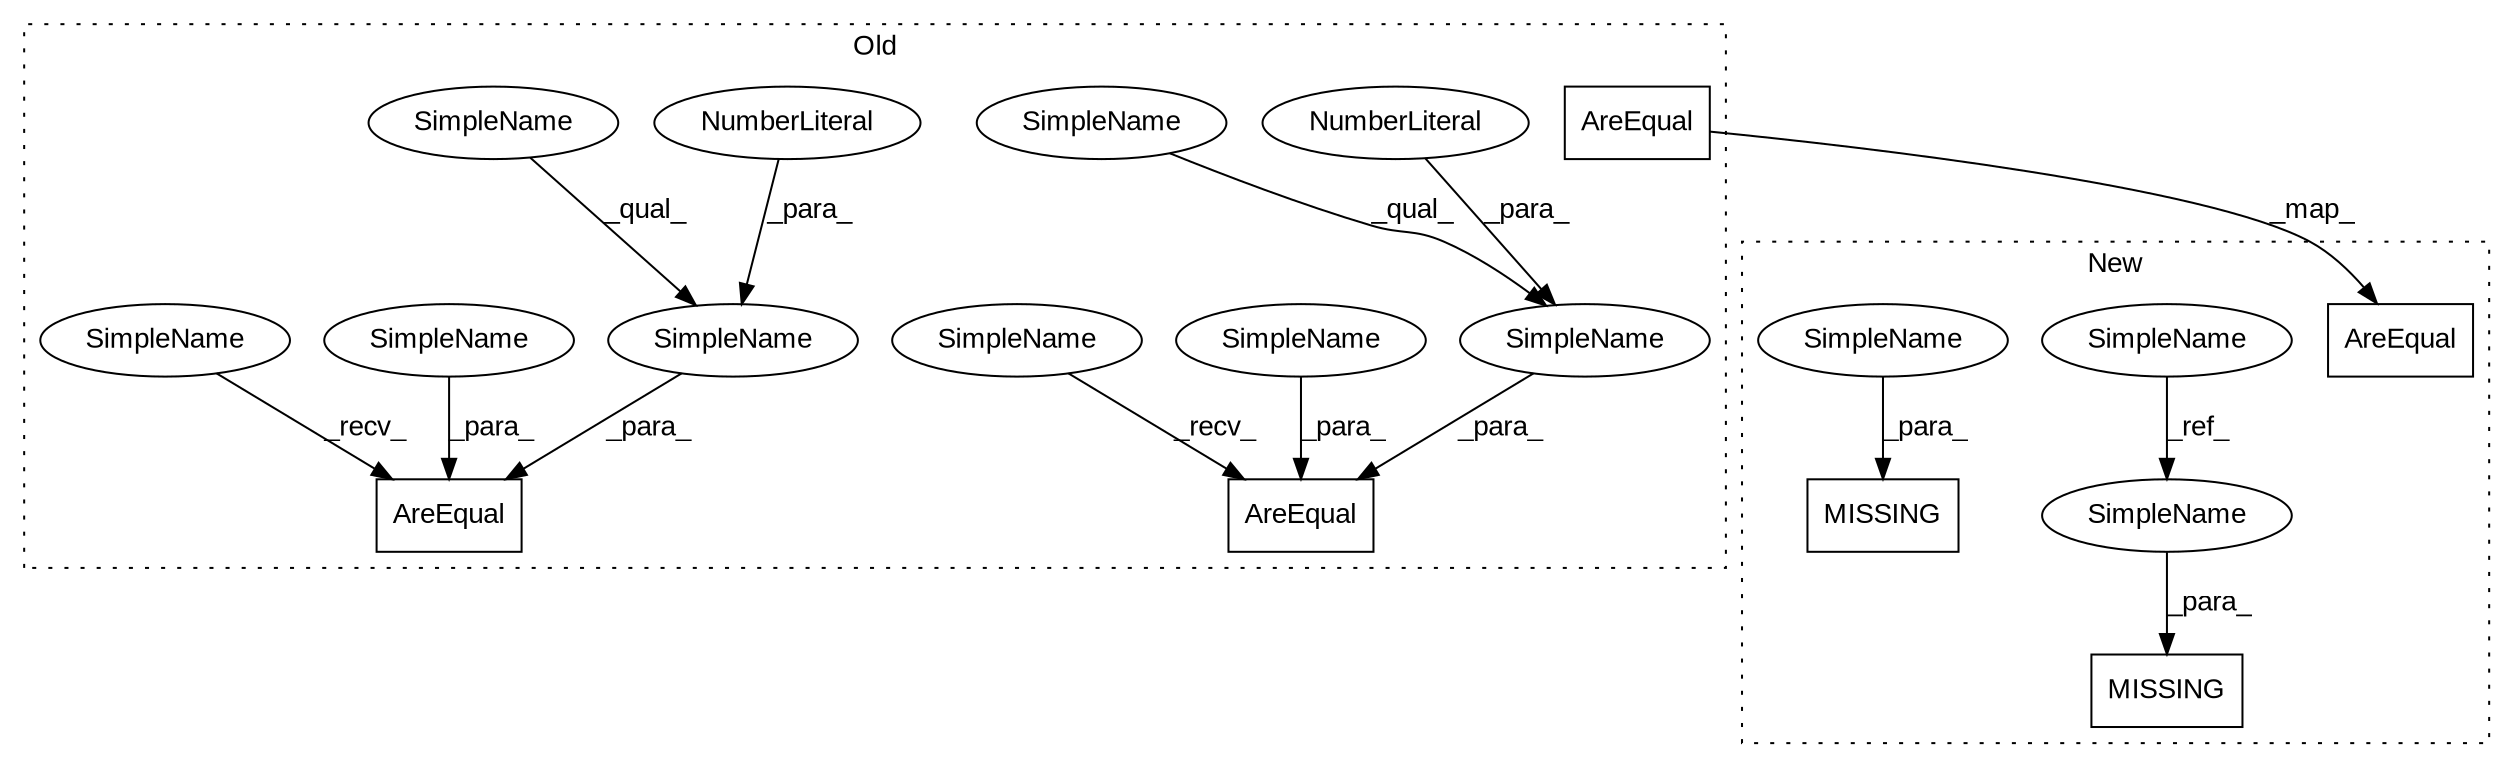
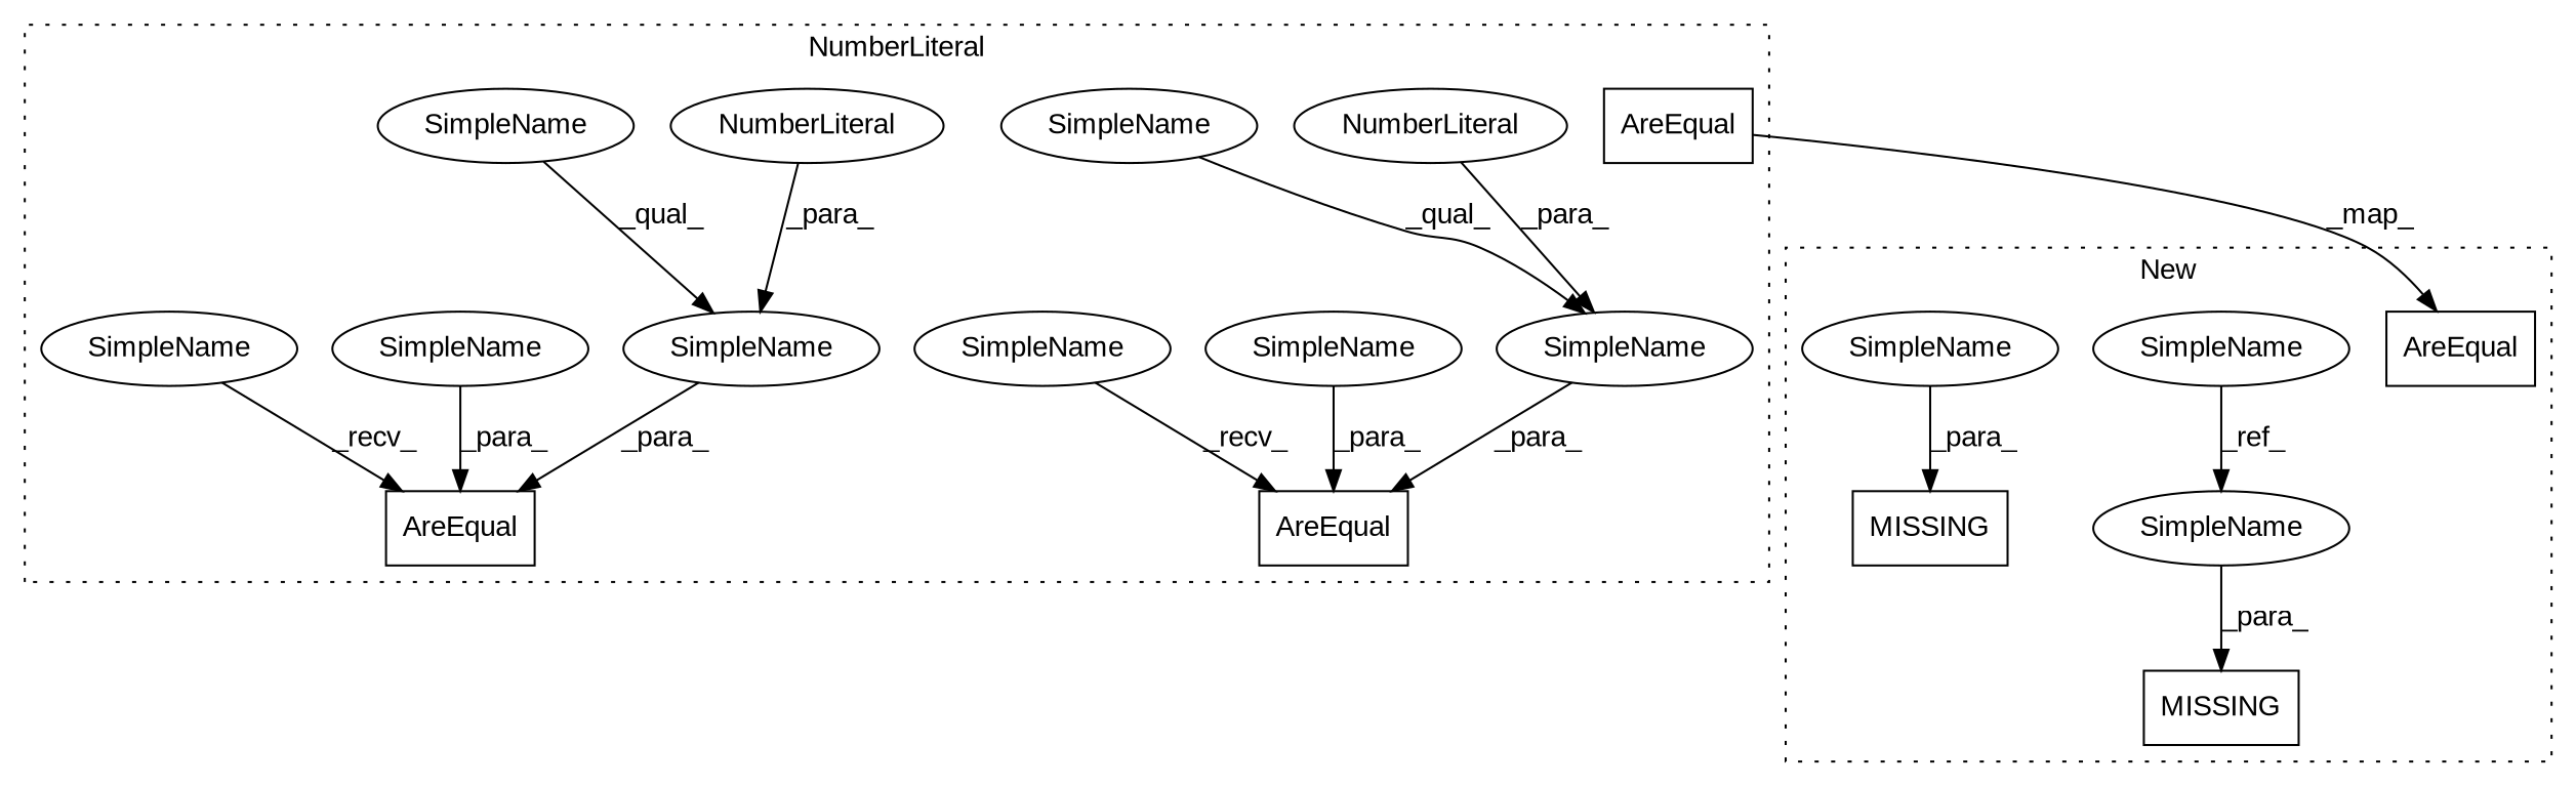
  digraph {
    fontname="Liberation Sans"
    node [a=42 l=7 shape=ellipse fontname="Liberation Sans"]
    edge [fontname="Liberation Sans"]
    n1 [a=32 l="9,21" label=AreEqual s="2242,2261" shape=box]
    n2 [a=32 l="9,1" label=AreEqual s="2372,2414" shape=box]
    n3 [l="22,1" label=SimpleName s="2390,2413"]
    n4 [a=34 l=1 label=NumberLiteral s=2412]
    n5 [label=SimpleName s=2390]
    n6 [a=32 l="9,1" label=AreEqual s="2304,2349" shape=box]
    n7 [l="22,1" label=SimpleName s="2325,2348"]
    n8 [a=34 l=1 label=NumberLiteral s=2347]
    n9 [label=SimpleName s=2325]
    n10 [l=10 label=SimpleName s=2313]
    n11 [l=6 label=SimpleName s=2297]
    n12 [l=6 label=SimpleName s=2365]
    n13 [label=SimpleName s=2381]
    n14 [a=32 l="9,38" label=AreEqual s="2664,2683" shape=box]
    n15 [label=SimpleName s=2137]
    n16 [a=32 l="2431,1" label=MISSING s="-1,2437" shape=box]
    n17 [a=32 l="2630,1" label=MISSING s="-1,2639" shape=box]
    n18 [label=SimpleName s=2430]
    n19 [l=10 label=SimpleName s=2629]
    subgraph cluster_1 {
-     label=Old
+     label=NumberLiteral
      style=dotted
      n1
      n2
      n3
      n4
      n5
      n6
      n7
      n8
      n9
      n10
      n11
      n12
      n13
    }
    subgraph cluster_2 {
      label=New
      style=dotted
      n14
      n15
      n16
      n17
      n18
      n19
    }
    n1 -> n14 [label=_map_]
    n3 -> n2 [label=_para_]
    n4 -> n3 [label=_para_]
    n5 -> n3 [label=_qual_]
    n7 -> n6 [label=_para_]
    n8 -> n7 [label=_para_]
    n9 -> n7 [label=_qual_]
    n10 -> n6 [label=_para_]
    n11 -> n6 [label=_recv_]
    n12 -> n2 [label=_recv_]
    n13 -> n2 [label=_para_]
    n15 -> n18 [label=_ref_]
    n18 -> n16 [label=_para_]
    n19 -> n17 [label=_para_]
  }
